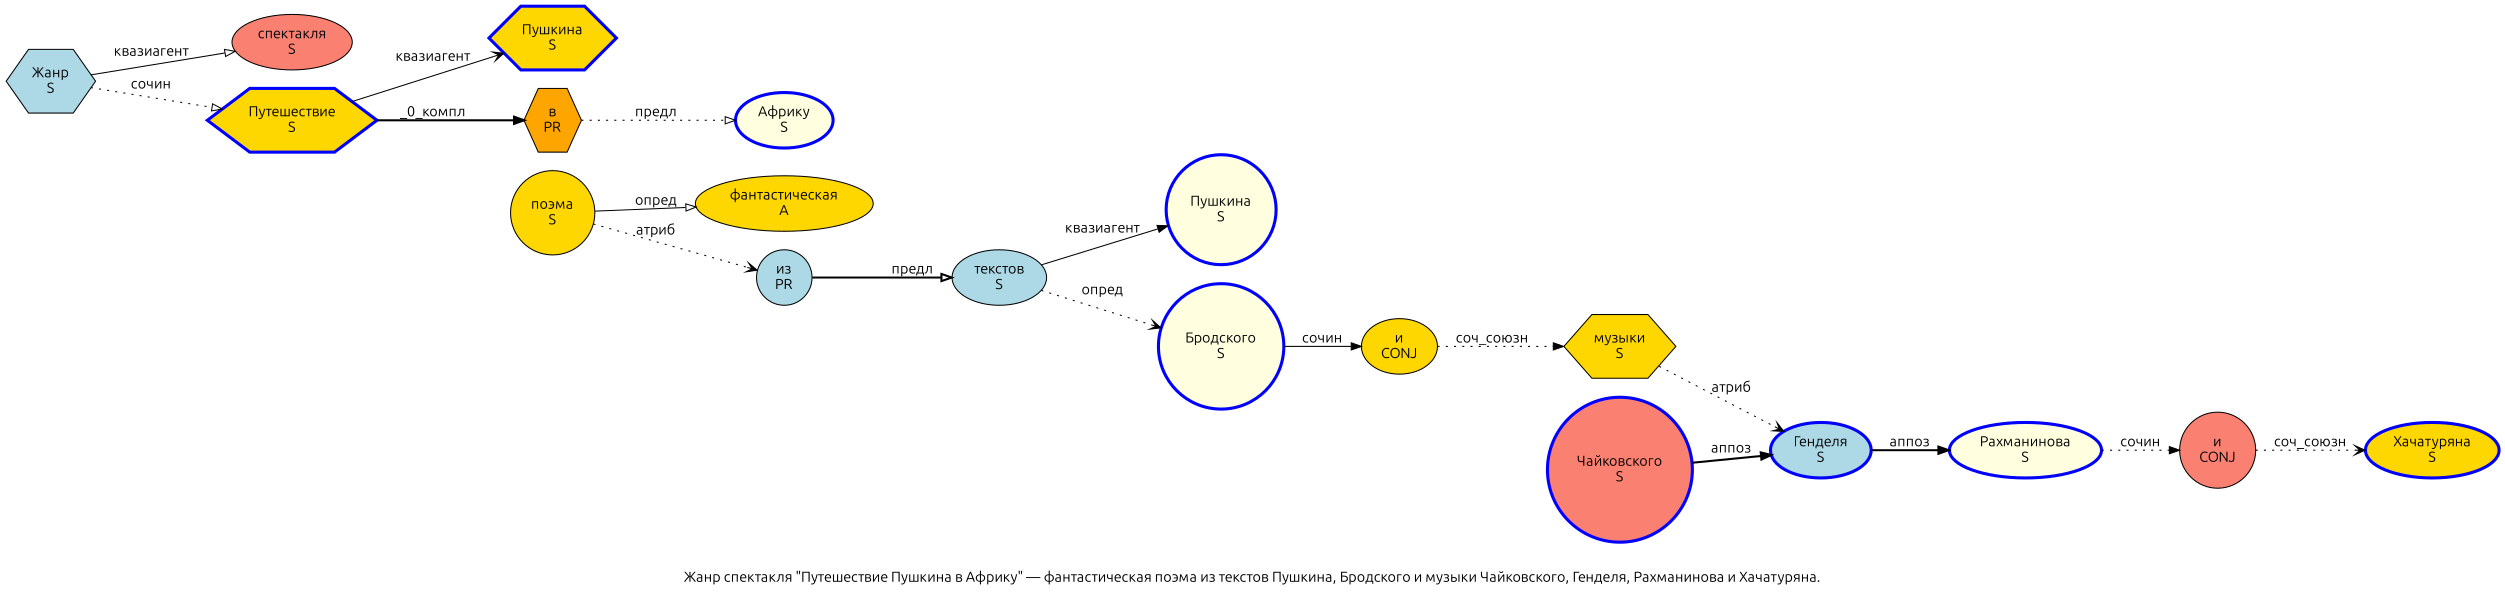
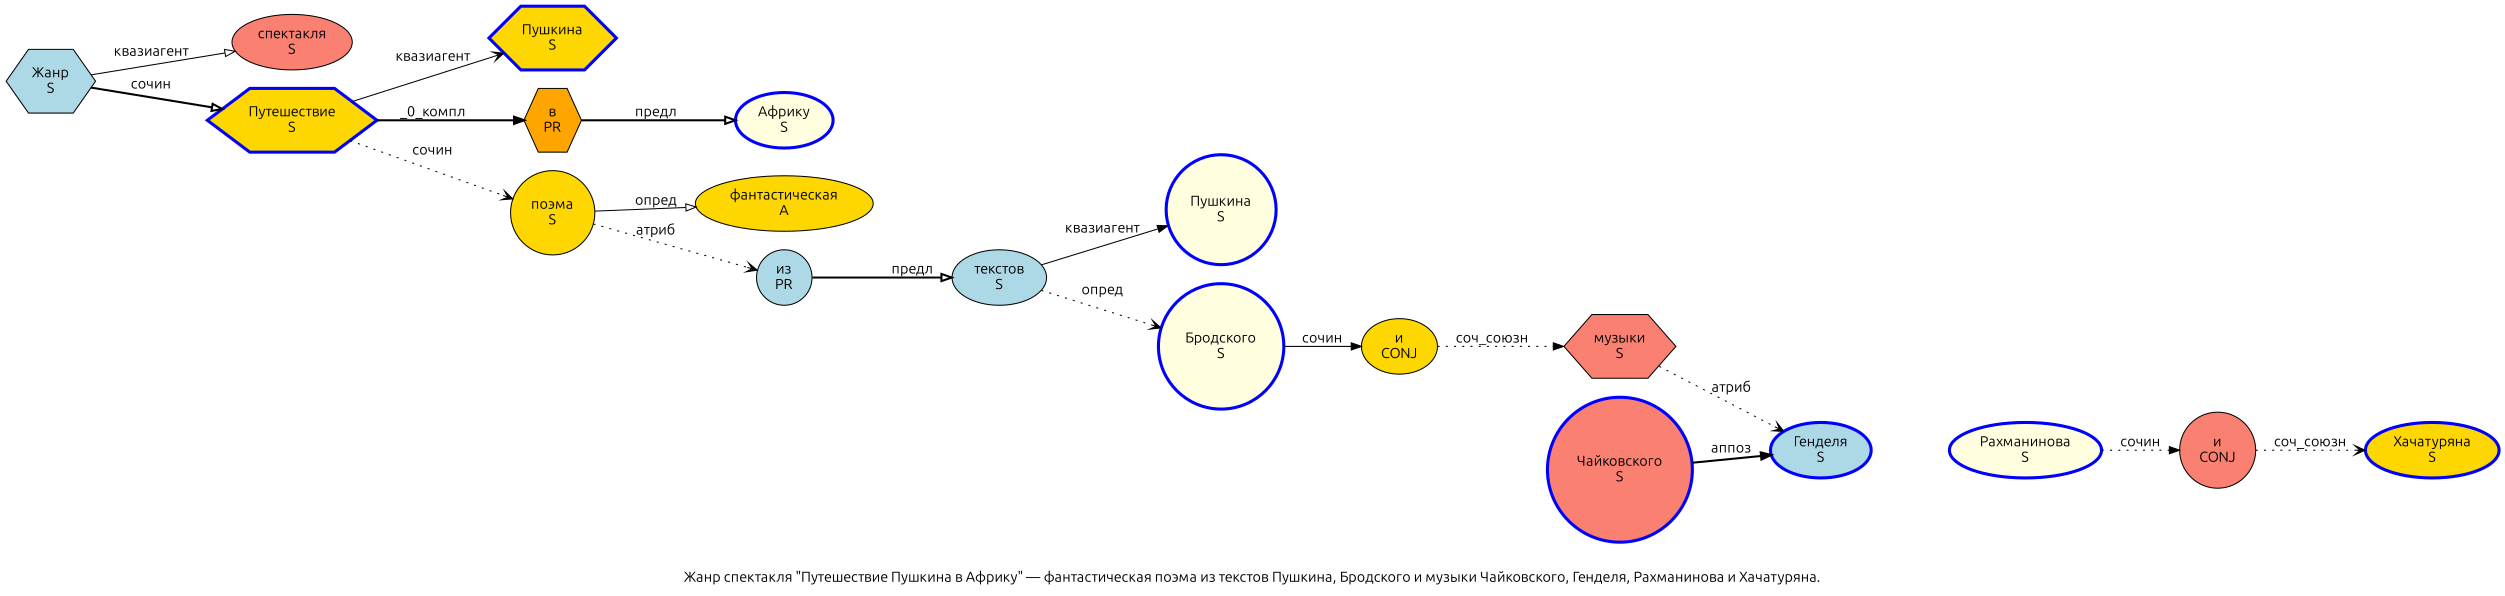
  digraph {
    fontname=Ubuntu
    label="Жанр спектакля \"Путешествие Пушкина в Африку\" — фантастическая поэма из текстов Пушкина, Бродского и музыки Чайковского, Генделя, Рахманинова и Хачатуряна."
    rankdir=LR
    node [fillcolor=gold fontname=Ubuntu penwidth=1 shape=ellipse style=filled]
    edge [arrowhead=normal fontname=Ubuntu style=dotted]
    n1 [fillcolor=lightblue label="Жанр\nS" shape=hexagon]
    n2 [fillcolor=salmon label="спектакля\nS"]
    n3 [color=blue label="Путешествие\nS" penwidth=3 shape=hexagon]
    n4 [color=blue label="Пушкина\nS" penwidth=3 shape=hexagon]
    n5 [fillcolor=orange label="в\nPR" shape=hexagon]
    n6 [label="поэма\nS" shape=circle]
    n7 [color=blue fillcolor=lightyellow label="Африку\nS" penwidth=3]
    n8 [label="фантастическая\nA"]
    n9 [fillcolor=lightblue label="из\nPR"]
    n10 [fillcolor=lightblue label="текстов\nS"]
    n11 [color=blue fillcolor=lightyellow label="Пушкина\nS" penwidth=3 shape=circle]
    n12 [color=blue fillcolor=lightyellow label="Бродского\nS" penwidth=3 shape=circle]
    n13 [label="и\nCONJ"]
-   n14 [label="музыки\nS" shape=hexagon]
+   n14 [fillcolor=salmon label="музыки\nS" shape=hexagon]
    n15 [color=blue fillcolor=lightblue label="Генделя\nS" penwidth=3]
    n16 [color=blue fillcolor=salmon label="Чайковского\nS" penwidth=3 shape=circle]
    n17 [color=blue fillcolor=lightyellow label="Рахманинова\nS" penwidth=3]
    n18 [fillcolor=salmon label="и\nCONJ" shape=circle]
    n19 [color=blue label="Хачатуряна\nS" penwidth=3]
    n1 -> n2 [arrowhead=onormal label="квазиагент" style=solid]
-   n1 -> n3 [arrowhead=onormal label="сочин"]
+   n1 -> n3 [arrowhead=onormal label="сочин" style=bold]
    n3 -> n4 [arrowhead=vee label="квазиагент" style=solid]
    n3 -> n5 [label="_0_компл" style=bold]
-   n5 -> n7 [arrowhead=onormal label="предл"]
+   n3 -> n6 [arrowhead=vee label="сочин"]
+   n5 -> n7 [arrowhead=onormal label="предл" style=bold]
    n6 -> n8 [arrowhead=onormal label="опред" style=solid]
    n6 -> n9 [arrowhead=vee label="атриб"]
    n9 -> n10 [arrowhead=onormal label="предл" style=bold]
    n10 -> n11 [label="квазиагент" style=solid]
    n10 -> n12 [arrowhead=vee label="опред"]
    n12 -> n13 [label="сочин" style=solid]
    n13 -> n14 [label="соч_союзн"]
    n14 -> n15 [arrowhead=vee label="атриб"]
-   n15 -> n17 [label="аппоз" style=bold]
    n16 -> n15 [label="аппоз" style=bold]
    n17 -> n18 [label="сочин"]
    n18 -> n19 [arrowhead=vee label="соч_союзн"]
  }
